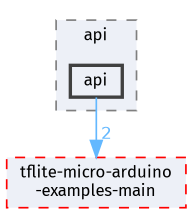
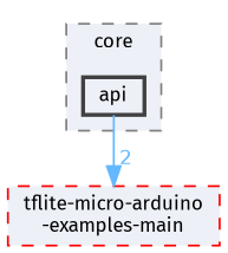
  digraph {
    compound=true
    fontname="Fira Sans"
    node [fillcolor="#edf0f7" fontname="Fira Sans" fontsize=10 shape=box]
    n1 [color=grey25 height=0.2 label=api style="filled,bold" width=0.4]
    n2 [color=red height=0.2 label="tflite-micro-arduino\l-examples-main" style="filled,dashed" width=0.4]
    subgraph cluster_1 {
      bgcolor="#edf0f7"
      fontsize=10
-     label=api
+     label=core
      pencolor=grey50
      style="filled,dashed"
      n1
    }
    n1 -> n2 [color=steelblue1 fontcolor=steelblue1 fontname="Fira Sans" fontsize=10 headlabel=2 labeldistance=1.5 labelfontname=Helvetica labelfontsize=10]
  }
